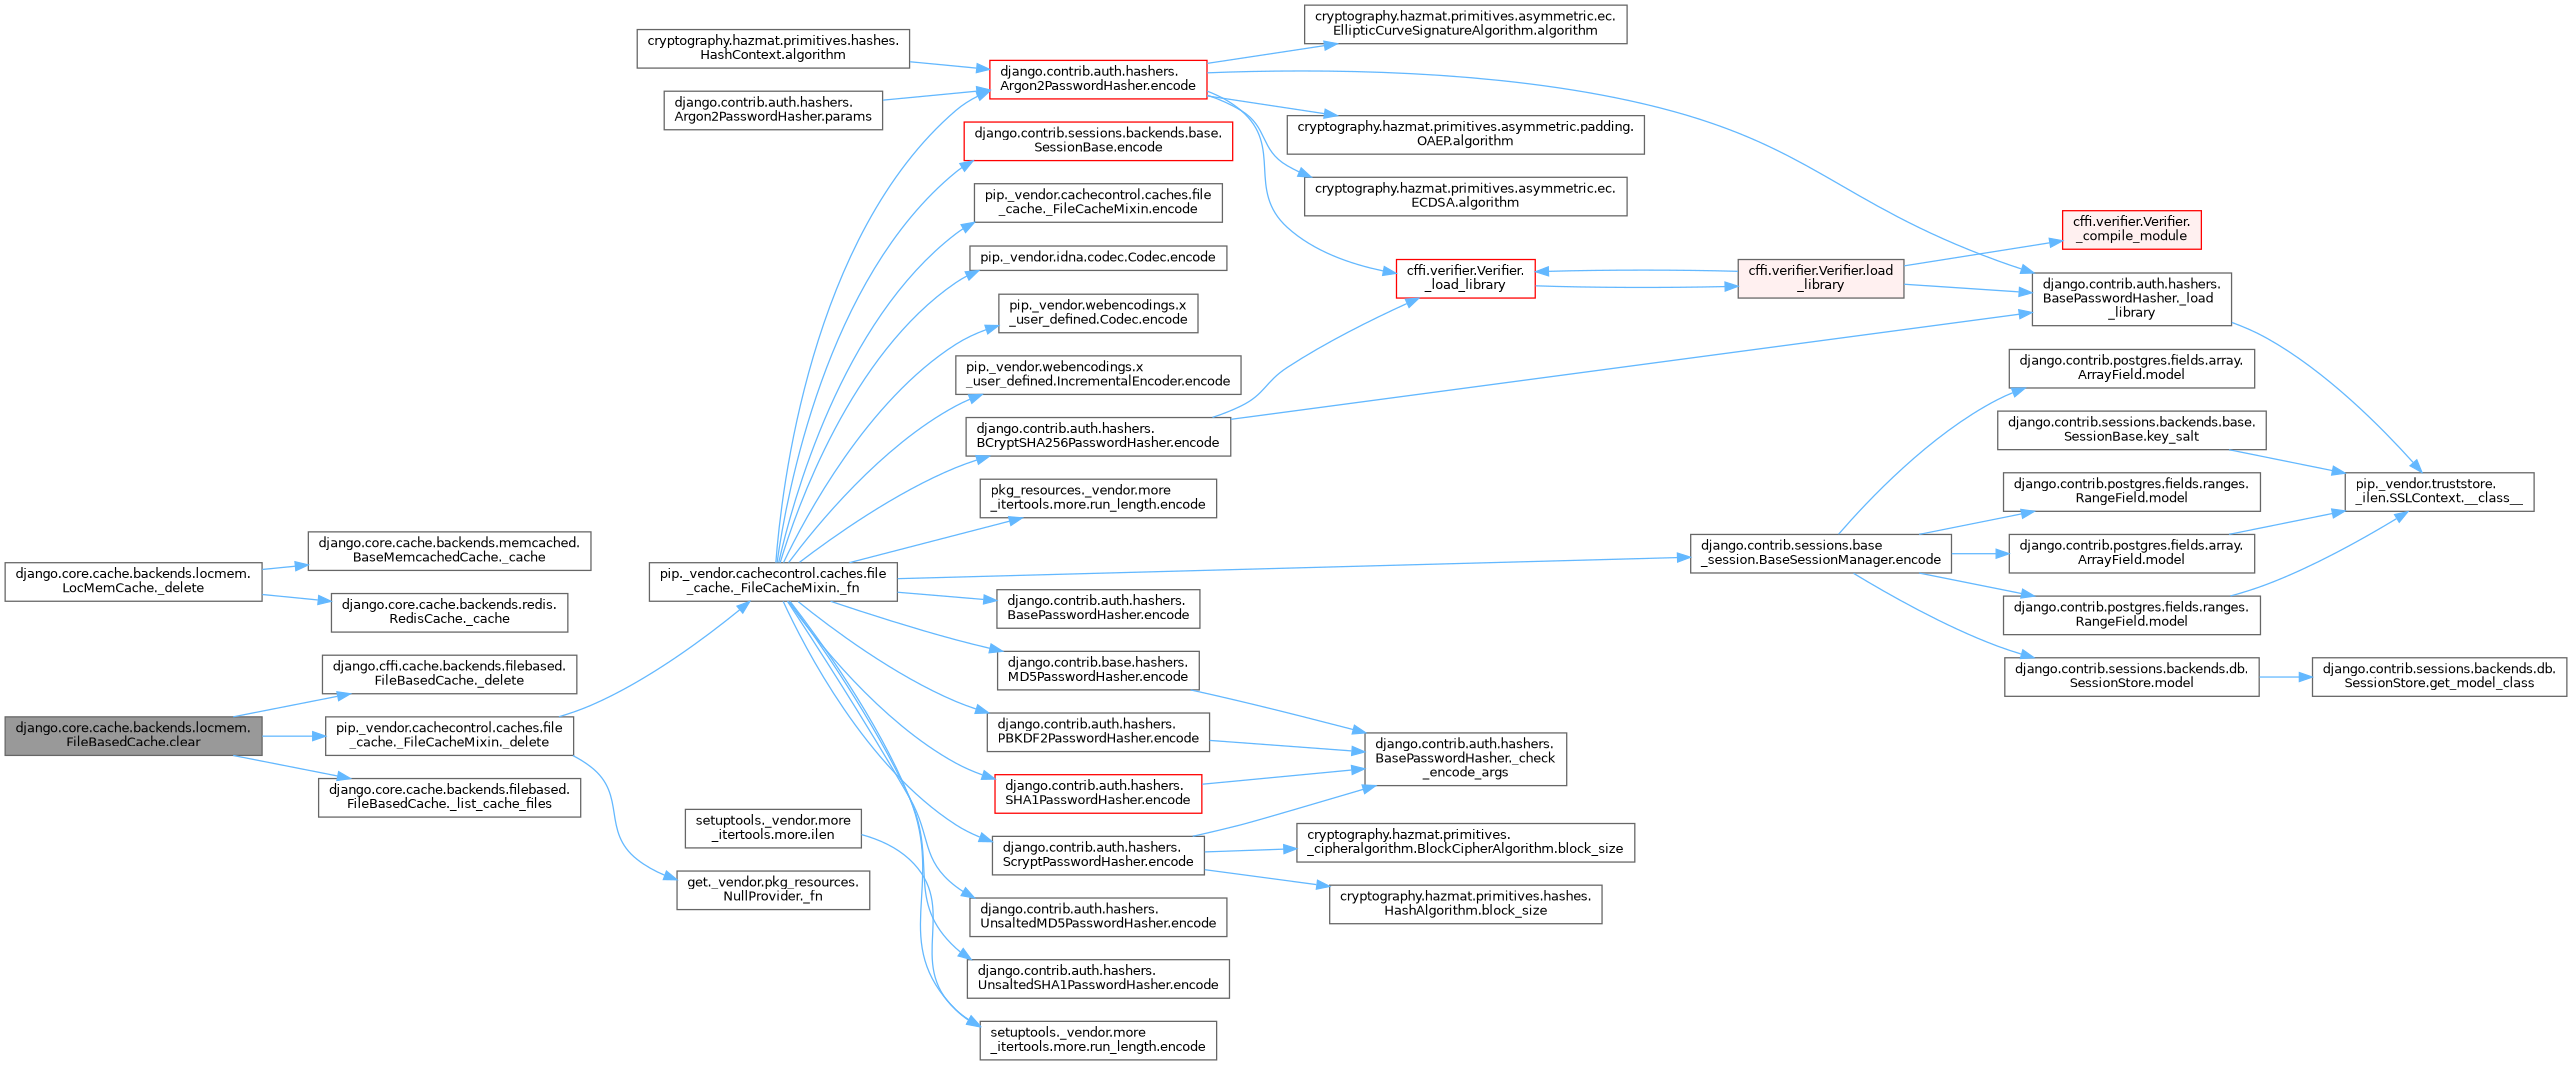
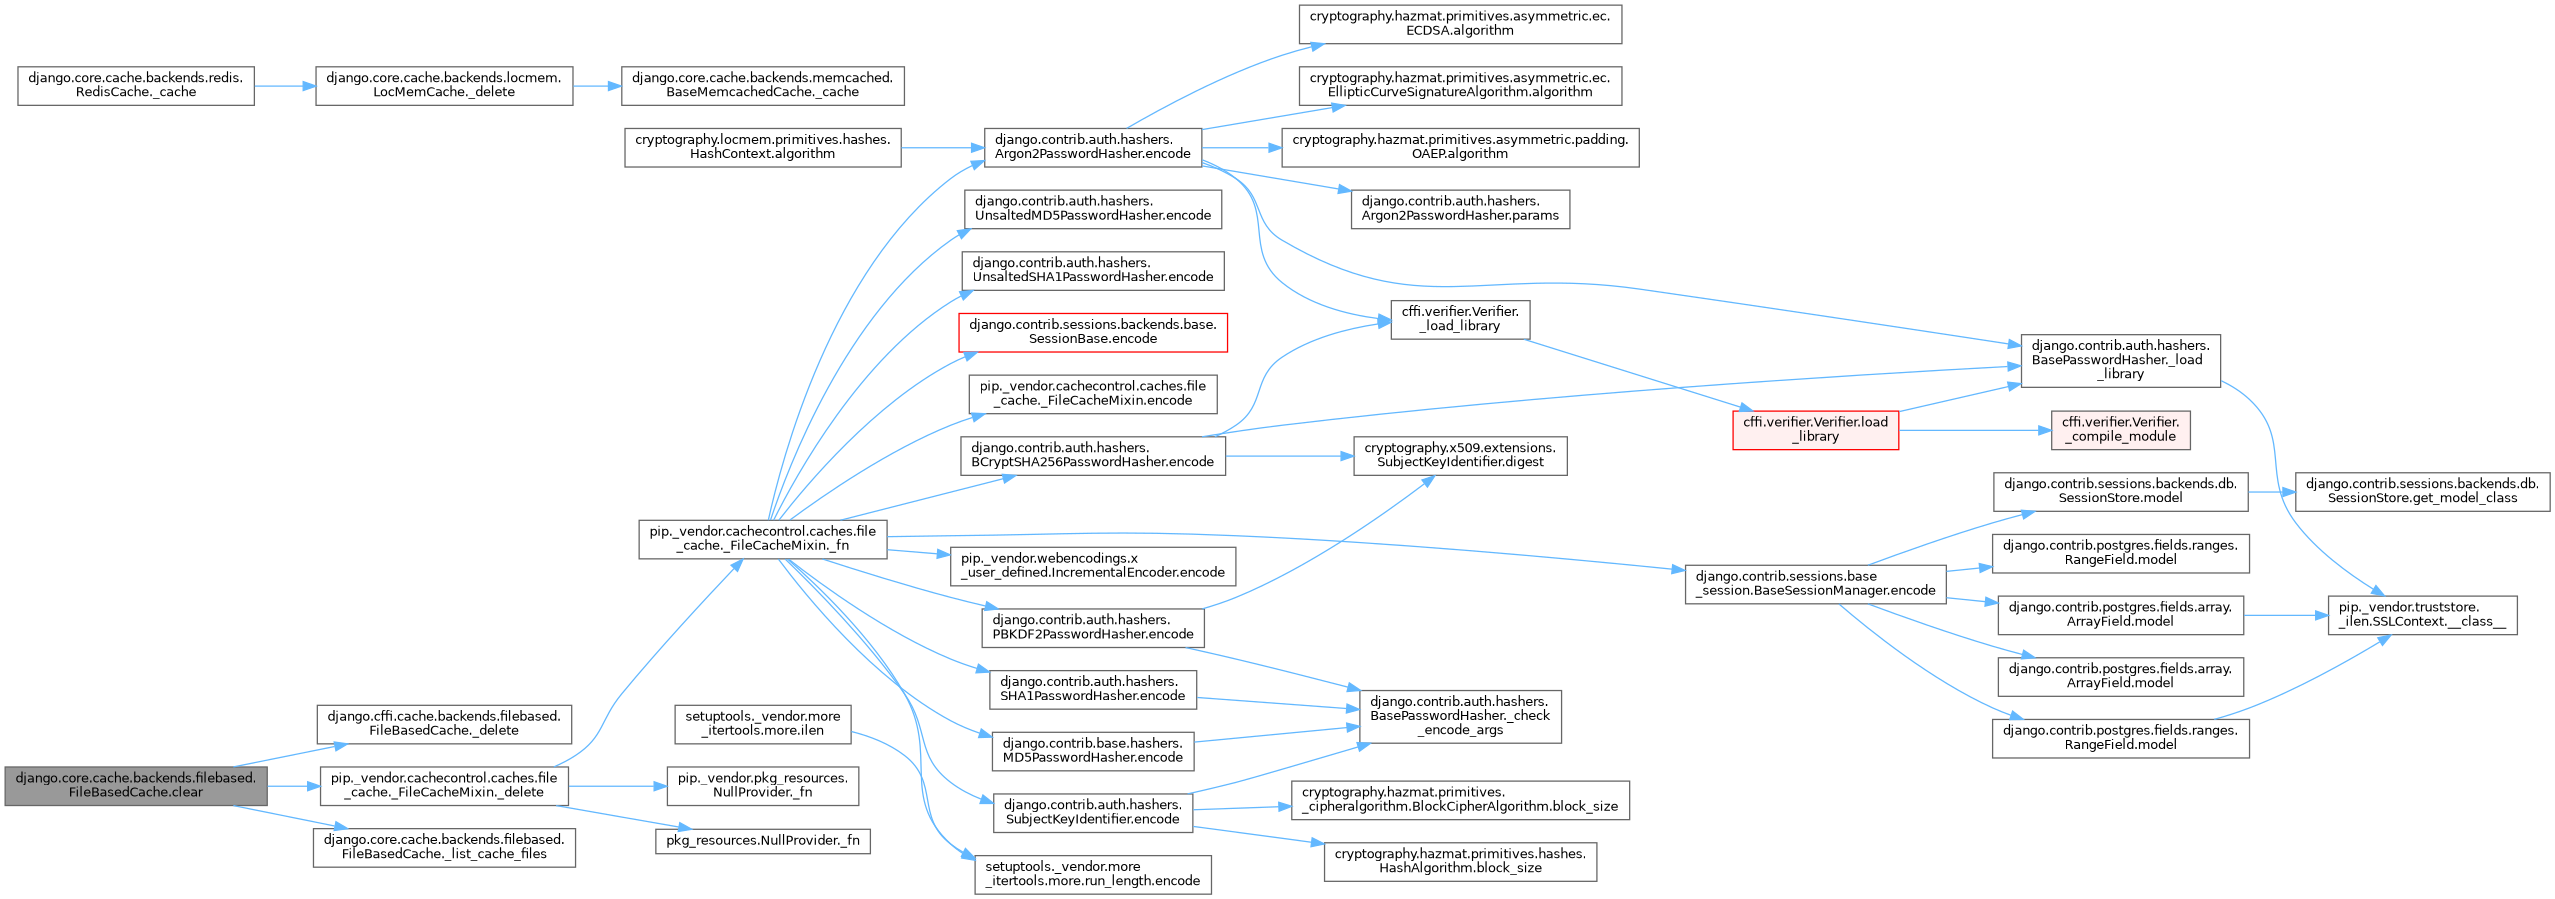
  digraph {
    rankdir=LR
    node [color=grey40 fillcolor=white fontname=Helvetica fontsize=10 shape=box style=filled]
    edge [color=steelblue1 fontname=Helvetica fontsize=10 labelfontname=Helvetica labelfontsize=10 style=solid]
-   n1 [color=gray40 fillcolor=grey60 fontcolor=black height=0.2 label="django.core.cache.backends.locmem.\lFileBasedCache.clear" width=0.4]
+   n1 [color=gray40 fillcolor=grey60 fontcolor=black height=0.2 label="django.core.cache.backends.filebased.\lFileBasedCache.clear" width=0.4]
    n2 [height=0.2 label="django.cffi.cache.backends.filebased.\lFileBasedCache._delete" width=0.4]
    n3 [height=0.2 label="pip._vendor.cachecontrol.caches.file\l_cache._FileCacheMixin._delete" width=0.4]
    n4 [height=0.2 label="django.core.cache.backends.filebased.\lFileBasedCache._list_cache_files" width=0.4]
    n5 [height=0.2 label="django.core.cache.backends.locmem.\lLocMemCache._delete" width=0.4]
    n6 [height=0.2 label="django.core.cache.backends.memcached.\lBaseMemcachedCache._cache" width=0.4]
    n7 [height=0.2 label="django.core.cache.backends.redis.\lRedisCache._cache" width=0.4]
    n8 [height=0.2 label="pip._vendor.cachecontrol.caches.file\l_cache._FileCacheMixin._fn" width=0.4]
-   n9 [height=0.2 label="get._vendor.pkg_resources.\lNullProvider._fn" width=0.4]
-   n11 [color=red height=0.2 label="django.contrib.auth.hashers.\lArgon2PasswordHasher.encode" width=0.4]
-   n12 [height=0.2 label="django.contrib.auth.hashers.\lBasePasswordHasher.encode" width=0.4]
+   n9 [height=0.2 label="pip._vendor.pkg_resources.\lNullProvider._fn" width=0.4]
+   n10 [height=0.2 label="pkg_resources.NullProvider._fn" width=0.4]
+   n11 [height=0.2 label="django.contrib.auth.hashers.\lArgon2PasswordHasher.encode" width=0.4]
    n13 [height=0.2 label="django.contrib.auth.hashers.\lBCryptSHA256PasswordHasher.encode" width=0.4]
    n14 [height=0.2 label="django.contrib.base.hashers.\lMD5PasswordHasher.encode" width=0.4]
    n15 [height=0.2 label="django.contrib.auth.hashers.\lPBKDF2PasswordHasher.encode" width=0.4]
-   n16 [height=0.2 label="django.contrib.auth.hashers.\lScryptPasswordHasher.encode" width=0.4]
-   n17 [color=red height=0.2 label="django.contrib.auth.hashers.\lSHA1PasswordHasher.encode" width=0.4]
+   n16 [height=0.2 label="django.contrib.auth.hashers.\lSubjectKeyIdentifier.encode" width=0.4]
+   n17 [height=0.2 label="django.contrib.auth.hashers.\lSHA1PasswordHasher.encode" width=0.4]
    n18 [height=0.2 label="django.contrib.auth.hashers.\lUnsaltedMD5PasswordHasher.encode" width=0.4]
    n19 [height=0.2 label="django.contrib.auth.hashers.\lUnsaltedSHA1PasswordHasher.encode" width=0.4]
    n20 [color=red height=0.2 label="django.contrib.sessions.backends.base.\lSessionBase.encode" width=0.4]
    n21 [height=0.2 label="django.contrib.sessions.base\l_session.BaseSessionManager.encode" width=0.4]
    n22 [height=0.2 label="pip._vendor.cachecontrol.caches.file\l_cache._FileCacheMixin.encode" width=0.4]
-   n23 [height=0.2 label="pip._vendor.idna.codec.Codec.encode" width=0.4]
-   n24 [height=0.2 label="pip._vendor.webencodings.x\l_user_defined.Codec.encode" width=0.4]
    n25 [height=0.2 label="pip._vendor.webencodings.x\l_user_defined.IncrementalEncoder.encode" width=0.4]
-   n26 [height=0.2 label="pkg_resources._vendor.more\l_itertools.more.run_length.encode" width=0.4]
    n27 [height=0.2 label="setuptools._vendor.more\l_itertools.more.run_length.encode" width=0.4]
-   n28 [color=red height=0.2 label="cffi.verifier.Verifier.\l_load_library" width=0.4]
+   n28 [height=0.2 label="cffi.verifier.Verifier.\l_load_library" width=0.4]
    n29 [height=0.2 label="django.contrib.auth.hashers.\lBasePasswordHasher._load\l_library" width=0.4]
    n30 [height=0.2 label="cryptography.hazmat.primitives.asymmetric.ec.\lECDSA.algorithm" width=0.4]
    n31 [height=0.2 label="cryptography.hazmat.primitives.asymmetric.ec.\lEllipticCurveSignatureAlgorithm.algorithm" width=0.4]
    n32 [height=0.2 label="cryptography.hazmat.primitives.asymmetric.padding.\lOAEP.algorithm" width=0.4]
    n33 [height=0.2 label="django.contrib.auth.hashers.\lArgon2PasswordHasher.params" width=0.4]
+   n34 [height=0.2 label="cryptography.x509.extensions.\lSubjectKeyIdentifier.digest" width=0.4]
    n35 [height=0.2 label="django.contrib.auth.hashers.\lBasePasswordHasher._check\l_encode_args" width=0.4]
    n36 [height=0.2 label="cryptography.hazmat.primitives.\l_cipheralgorithm.BlockCipherAlgorithm.block_size" width=0.4]
    n37 [height=0.2 label="cryptography.hazmat.primitives.hashes.\lHashAlgorithm.block_size" width=0.4]
    n38 [height=0.2 label="django.contrib.postgres.fields.array.\lArrayField.model" width=0.4]
    n39 [height=0.2 label="django.contrib.postgres.fields.array.\lArrayField.model" width=0.4]
    n40 [height=0.2 label="django.contrib.postgres.fields.ranges.\lRangeField.model" width=0.4]
    n41 [height=0.2 label="django.contrib.postgres.fields.ranges.\lRangeField.model" width=0.4]
    n42 [height=0.2 label="django.contrib.sessions.backends.db.\lSessionStore.model" width=0.4]
-   n43 [fillcolor="#FFF0F0" height=0.2 label="cffi.verifier.Verifier.load\l_library" width=0.4]
+   n43 [color=red fillcolor="#FFF0F0" height=0.2 label="cffi.verifier.Verifier.load\l_library" width=0.4]
    n44 [height=0.2 label="pip._vendor.truststore.\l_ilen.SSLContext.__class__" width=0.4]
-   n45 [height=0.2 label="cryptography.hazmat.primitives.hashes.\lHashContext.algorithm" width=0.4]
-   n46 [color=red fillcolor="#FFF0F0" height=0.2 label="cffi.verifier.Verifier.\l_compile_module" width=0.4]
-   n47 [height=0.2 label="django.contrib.sessions.backends.base.\lSessionBase.key_salt" width=0.4]
+   n45 [height=0.2 label="cryptography.locmem.primitives.hashes.\lHashContext.algorithm" width=0.4]
+   n46 [fillcolor="#FFF0F0" height=0.2 label="cffi.verifier.Verifier.\l_compile_module" width=0.4]
    n48 [height=0.2 label="django.contrib.sessions.backends.db.\lSessionStore.get_model_class" width=0.4]
    n49 [height=0.2 label="setuptools._vendor.more\l_itertools.more.ilen" width=0.4]
    n1 -> n2
    n1 -> n3
    n1 -> n4
    n3 -> n8
    n3 -> n9
+   n3 -> n10
    n5 -> n6
-   n5 -> n7
+   n7 -> n5
    n8 -> n11
-   n8 -> n12
    n8 -> n13
    n8 -> n14
    n8 -> n15
    n8 -> n16
    n8 -> n17
    n8 -> n18
    n8 -> n19
    n8 -> n20
    n8 -> n21
    n8 -> n22
-   n8 -> n23
-   n8 -> n24
    n8 -> n25
-   n8 -> n26
    n8 -> n27
    n11 -> n28
    n11 -> n29
    n11 -> n30
    n11 -> n31
    n11 -> n32
-   n33 -> n11
+   n11 -> n33
    n13 -> n28
    n13 -> n29
+   n13 -> n34
    n14 -> n35
+   n15 -> n34
    n15 -> n35
    n16 -> n35
    n16 -> n36
    n16 -> n37
    n17 -> n35
    n21 -> n38
    n21 -> n39
    n21 -> n40
    n21 -> n41
    n21 -> n42
    n28 -> n43
    n29 -> n44
    n38 -> n44
    n40 -> n44
    n42 -> n48
-   n43 -> n28
    n43 -> n29
    n43 -> n46
    n45 -> n11
-   n47 -> n44
    n49 -> n27
  }
